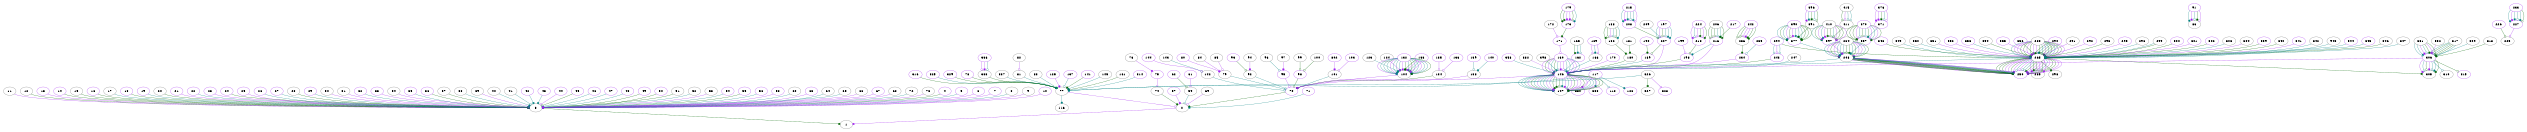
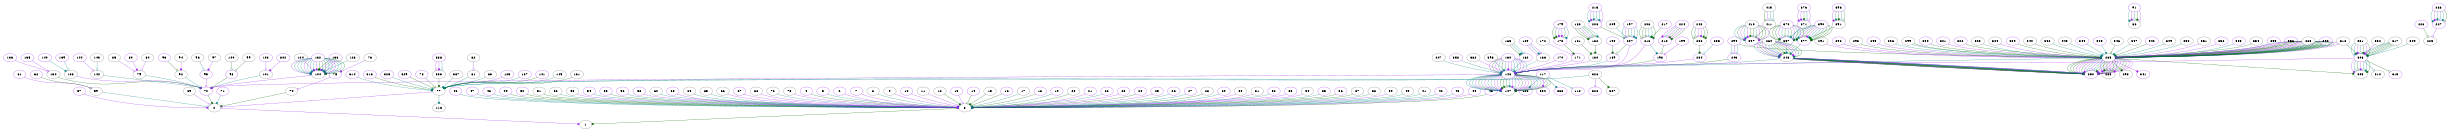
  digraph {
    node [color=purple]
    edge [arrowhead=odot color=teal]
    n1 [color=gray40 label=1]
    n2 [color=gray40 label=2]
    n3 [color=gray40 label=3]
    n4 [label=4]
    n5 [label=5]
    n6 [label=6]
    n7 [label=7]
    n8 [color=gray40 label=8]
    n9 [color=gray40 label=9]
    n10 [label=10]
    n11 [color=gray40 label=11]
    n12 [color=gray40 label=12]
    n13 [label=13]
    n14 [label=14]
    n15 [color=gray40 label=15]
    n16 [label=16]
    n17 [color=gray40 label=17]
    n18 [label=18]
    n19 [label=19]
    n20 [color=gray40 label=20]
    n21 [label=21]
    n22 [label=22]
    n23 [label=23]
    n24 [label=24]
    n25 [label=25]
    n26 [label=26]
    n27 [label=27]
    n28 [color=gray40 label=28]
    n29 [label=29]
    n30 [color=gray40 label=30]
    n31 [color=gray40 label=31]
    n32 [label=32]
    n33 [label=33]
    n34 [color=gray40 label=34]
    n35 [label=35]
    n36 [label=36]
    n37 [color=gray40 label=37]
    n38 [color=gray40 label=38]
    n39 [color=gray40 label=39]
    n40 [color=gray40 label=40]
    n41 [color=gray40 label=41]
    n42 [label=42]
    n43 [label=43]
    n44 [label=44]
    n45 [label=45]
    n46 [label=46]
    n47 [label=47]
    n48 [label=48]
    n49 [label=49]
    n50 [label=50]
    n51 [color=gray40 label=51]
    n52 [color=gray40 label=52]
    n53 [color=gray40 label=53]
    n54 [label=54]
    n55 [label=55]
    n56 [label=56]
    n57 [label=57]
    n58 [label=58]
    n59 [color=gray40 label=59]
    n60 [color=gray40 label=60]
    n61 [label=61]
    n62 [label=62]
    n63 [label=63]
    n64 [color=gray40 label=64]
    n65 [color=gray40 label=65]
    n66 [color=gray40 label=66]
    n67 [label=67]
    n68 [color=gray40 label=68]
    n69 [color=gray40 label=69]
    n70 [label=70]
    n71 [label=71]
    n72 [color=gray40 label=72]
    n73 [color=gray40 label=73]
    n74 [color=gray40 label=74]
    n75 [label=75]
    n76 [color=gray40 label=76]
    n77 [color=gray40 label=77]
    n78 [color=gray40 label=116]
    n79 [label=78]
    n80 [color=gray40 label=79]
    n81 [label=80]
    n82 [color=gray40 label=81]
    n83 [color=gray40 label=82]
    n84 [color=gray40 label=83]
    n85 [color=gray40 label=84]
    n86 [color=gray40 label=85]
    n87 [color=gray40 label=86]
    n88 [label=91]
    n89 [color=gray40 label=92]
    n90 [label=93]
    n91 [color=gray40 label=94]
    n92 [label=95]
    n93 [color=gray40 label=96]
    n94 [color=gray40 label=97]
    n95 [label=98]
    n96 [color=gray40 label=99]
    n97 [color=gray40 label=100]
    n98 [color=gray40 label=101]
    n99 [label=802]
    n100 [label=103]
    n101 [color=gray40 label=104]
    n102 [label=132]
    n103 [label=117]
    n104 [label=118]
    n105 [label=126]
    n106 [label=330]
    n107 [label=338]
    n108 [label=133]
    n109 [color=gray40 label=123]
    n110 [color=gray40 label=124]
    n111 [label=125]
    n112 [color=gray40 label=134]
    n113 [label=135]
    n114 [label=136]
    n115 [label=137]
    n116 [color=gray40 label=138]
    n117 [label=139]
    n118 [label=140]
    n119 [label=141]
    n120 [color=gray40 label=142]
    n121 [color=gray40 label=143]
    n122 [label=144]
    n123 [color=gray40 label=145]
    n124 [label=146]
    n125 [color=gray40 label=147]
    n126 [label=160]
    n127 [color=gray40 label=161]
    n128 [label=162]
    n129 [color=gray40 label=165]
    n130 [color=gray40 label=166]
    n131 [label=169]
    n132 [label=170]
    n133 [label=171]
    n134 [color=gray40 label=172]
    n135 [label=173]
    n136 [label=179]
    n137 [color=gray40 label=180]
    n138 [color=gray40 label=181]
    n139 [color=gray40 label=182]
    n140 [color=gray40 label=188]
    n141 [label=189]
    n142 [label=190]
    n143 [label=207]
    n144 [label=197]
    n145 [label=198]
    n146 [label=199]
    n147 [label=216]
    n148 [color=gray40 label=206]
    n149 [label=208]
    n150 [color=gray40 label=209]
    n151 [label=215]
    n152 [label=217]
    n153 [label=218]
    n154 [label=224]
    n155 [color=gray40 label=225]
    n156 [label=226]
    n157 [label=227]
    n158 [label=233]
    n159 [label=234]
    n160 [label=235]
    n161 [color=gray40 label=236]
    n162 [label=242]
    n163 [label=243]
    n164 [label=294]
    n165 [color=gray40 label=265]
    n166 [label=250]
    n167 [color=gray40 label=285]
    n168 [color=gray40 label=298]
    n169 [color=gray40 label=305]
    n170 [color=gray40 label=247]
    n171 [color=gray40 label=248]
    n172 [color=gray40 label=264]
    n173 [color=gray40 label=283]
    n174 [label=290]
    n175 [color=gray40 label=291]
    n176 [label=292]
    n177 [color=gray40 label=293]
    n178 [label=295]
    n179 [color=gray40 label=296]
    n180 [color=gray40 label=299]
    n181 [label=300]
    n182 [label=301]
    n183 [label=302]
    n184 [color=gray40 label=303]
    n185 [color=gray40 label=304]
    n186 [label=306]
    n187 [color=gray40 label=310]
    n188 [label=315]
    n189 [color=gray40 label=317]
    n190 [color=gray40 label=309]
    n191 [label=314]
    n192 [label=316]
    n193 [color=gray40 label=318]
    n194 [color=gray40 label=331]
    n195 [label=325]
    n196 [color=gray40 label=326]
    n197 [color=gray40 label=327]
    n198 [label=328]
    n199 [label=329]
    n200 [color=gray40 label=332]
    n201 [color=gray40 label=333]
    n202 [label=336]
    n203 [color=gray40 label=337]
    n204 [label=339]
    n205 [color=gray40 label=340]
    n206 [label=341]
    n207 [color=gray40 label=342]
    n208 [color=gray40 label=943]
    n209 [label=344]
    n210 [label=345]
    n211 [color=gray40 label=346]
    n212 [color=gray40 label=347]
    n213 [label=348]
    n214 [color=gray40 label=349]
    n215 [color=gray40 label=350]
    n216 [color=gray40 label=351]
    n217 [label=352]
    n218 [label=353]
    n219 [color=gray40 label=354]
    n220 [label=355]
    n221 [label=356]
    n222 [label=357]
    n223 [label=358]
    n224 [label=370]
    n225 [label=371]
    n226 [label=376]
    n227 [label=377]
    n228 [label=390]
    n229 [color=gray40 label=382]
    n230 [color=gray40 label=391]
    n231 [label=396]
    n232 [label=397]
    n233 [color=gray40 label=398]
    n234 [color=gray40 label=410]
    n235 [color=gray40 label=411]
    n236 [color=gray40 label=415]
    n2 -> n1 [arrowhead=dot color=purple]
    n3 -> n1 [arrowhead=dot color=darkgreen]
    n4 -> n3 [arrowhead=dot color=darkgreen]
    n5 -> n3 [arrowhead=dot]
    n6 -> n3 [color=purple]
    n7 -> n3 [arrowhead=dot color=purple]
    n8 -> n3
    n9 -> n3 [arrowhead=dot color=purple]
    n10 -> n3 [color=purple]
    n11 -> n3 [color=purple]
    n12 -> n3 [arrowhead=dot color=darkgreen]
    n13 -> n3 [color=purple]
    n14 -> n3 [color=darkgreen]
    n15 -> n3 [arrowhead=dot color=darkgreen]
    n16 -> n3 [color=darkgreen]
    n17 -> n3 [arrowhead=dot]
    n18 -> n3 [arrowhead=dot color=darkgreen]
    n19 -> n3
    n20 -> n3 [arrowhead=dot color=darkgreen]
    n21 -> n3 [color=purple]
    n22 -> n3 [arrowhead=dot]
    n23 -> n3 [color=purple]
    n24 -> n3 [arrowhead=dot color=darkgreen]
    n25 -> n3 [color=purple]
    n26 -> n3
    n27 -> n3
    n28 -> n3 [arrowhead=dot color=darkgreen]
    n29 -> n3
    n30 -> n3 [color=purple]
    n31 -> n3 [color=purple]
    n32 -> n3 [arrowhead=dot]
    n33 -> n3 [arrowhead=dot color=purple]
    n34 -> n3 [color=purple]
    n35 -> n3
    n36 -> n3 [color=darkgreen]
    n37 -> n3 [color=darkgreen]
    n38 -> n3 [arrowhead=dot]
    n39 -> n3 [color=purple]
    n40 -> n3 [arrowhead=dot]
    n41 -> n3
    n42 -> n3 [arrowhead=dot]
    n43 -> n3 [arrowhead=dot]
    n44 -> n3 [color=purple]
    n45 -> n3 [color=darkgreen]
    n46 -> n3
    n47 -> n3
    n48 -> n3
    n49 -> n3 [arrowhead=dot color=darkgreen]
    n50 -> n3 [color=darkgreen]
    n51 -> n3 [arrowhead=dot color=darkgreen]
    n52 -> n3
    n53 -> n3 [color=purple]
    n54 -> n3
    n55 -> n3 [color=darkgreen]
    n56 -> n3
    n57 -> n2 [arrowhead=dot color=purple]
    n58 -> n3 [color=purple]
    n59 -> n2
    n60 -> n3
    n61 -> n59 [color=purple]
    n62 -> n59 [color=darkgreen]
    n63 -> n3 [arrowhead=dot color=purple]
    n64 -> n3
    n65 -> n3 [arrowhead=dot]
    n66 -> n3 [arrowhead=dot color=purple]
    n67 -> n3 [arrowhead=dot color=purple]
    n68 -> n3 [arrowhead=dot color=purple]
    n69 -> n2 [color=purple]
    n70 -> n2 [arrowhead=dot color=darkgreen]
    n71 -> n2 [arrowhead=dot]
    n72 -> n3
    n73 -> n3 [arrowhead=dot color=purple]
    n74 -> n2 [arrowhead=dot color=darkgreen]
    n75 -> n74 [color=purple]
    n76 -> n75 [arrowhead=dot color=purple]
    n77 -> n2 [color=purple]
    n77 -> n78 [arrowhead=dot]
    n79 -> n77 [color=darkgreen]
    n80 -> n70
    n81 -> n80 [arrowhead=dot color=purple]
    n82 -> n77 [arrowhead=dot]
    n83 -> n82 [color=purple]
    n84 -> n77
    n85 -> n80 [color=purple]
    n86 -> n80 [color=purple]
    n88 -> n87 [arrowhead=dot]
    n88 -> n87 [arrowhead=dot color=purple]
    n88 -> n87
    n88 -> n87 [arrowhead=dot color=darkgreen]
    n88 -> n87 [color=purple]
    n89 -> n70
    n90 -> n89 [color=darkgreen]
    n91 -> n89 [arrowhead=dot color=purple]
    n92 -> n70 [color=purple]
    n93 -> n92
    n94 -> n92 [arrowhead=dot color=purple]
    n95 -> n70 [color=darkgreen]
    n96 -> n95 [color=darkgreen]
    n97 -> n95 [color=darkgreen]
    n98 -> n70 [arrowhead=dot]
    n99 -> n98 [arrowhead=dot color=purple]
    n100 -> n98 [color=purple]
    n101 -> n70 [arrowhead=dot color=purple]
    n102 -> n101 [color=purple]
    n102 -> n101 [arrowhead=dot]
    n102 -> n101 [arrowhead=dot]
    n102 -> n101
    n102 -> n101 [color=purple]
    n102 -> n101 [arrowhead=dot]
    n102 -> n101 [arrowhead=dot]
    n102 -> n101 [arrowhead=dot]
    n102 -> n101 [arrowhead=dot color=purple]
    n102 -> n101 [arrowhead=dot color=darkgreen]
    n102 -> n101 [arrowhead=dot]
    n102 -> n101 [arrowhead=dot color=darkgreen]
    n102 -> n101
    n102 -> n101 [arrowhead=dot]
    n102 -> n101 [arrowhead=dot color=purple]
    n102 -> n101 [arrowhead=dot]
    n102 -> n101
    n102 -> n101 [arrowhead=dot color=darkgreen]
    n103 -> n77 [arrowhead=dot]
    n103 -> n104
    n103 -> n105 [arrowhead=dot]
    n103 -> n106 [arrowhead=dot color=purple]
    n103 -> n107 [arrowhead=dot]
    n108 -> n101 [arrowhead=dot color=darkgreen]
    n108 -> n101 [arrowhead=dot color=purple]
    n108 -> n101
    n108 -> n101 [arrowhead=dot color=purple]
    n109 -> n101 [arrowhead=dot]
    n110 -> n101 [arrowhead=dot color=purple]
    n111 -> n77 [arrowhead=dot color=purple]
    n112 -> n70 [arrowhead=dot color=darkgreen]
    n113 -> n112 [color=purple]
    n114 -> n112 [color=purple]
    n115 -> n77
    n116 -> n70 [arrowhead=dot color=purple]
    n117 -> n116
    n118 -> n116 [arrowhead=dot]
    n119 -> n77 [arrowhead=dot color=darkgreen]
    n120 -> n70
    n121 -> n120
    n122 -> n120 [color=purple]
    n123 -> n77 [arrowhead=dot]
    n124 -> n70 [color=purple]
    n124 -> n125
    n124 -> n125 [arrowhead=dot]
    n124 -> n125
    n124 -> n125 [color=purple]
    n124 -> n125 [color=darkgreen]
    n124 -> n125
    n124 -> n125 [arrowhead=dot color=purple]
    n124 -> n125 [arrowhead=dot]
    n124 -> n125 [arrowhead=dot]
    n124 -> n125 [arrowhead=dot color=purple]
    n124 -> n125 [arrowhead=dot color=purple]
    n124 -> n125 [arrowhead=dot color=darkgreen]
    n124 -> n125 [arrowhead=dot color=darkgreen]
    n124 -> n125 [color=darkgreen]
    n124 -> n125 [arrowhead=dot]
    n124 -> n125 [arrowhead=dot color=purple]
    n124 -> n125
    n124 -> n125 [color=purple]
    n124 -> n125 [arrowhead=dot color=darkgreen]
    n124 -> n125 [arrowhead=dot color=purple]
    n124 -> n125 [color=purple]
    n124 -> n125 [color=darkgreen]
    n124 -> n125 [color=purple]
    n124 -> n125
    n124 -> n125
    n124 -> n125 [color=purple]
    n124 -> n125 [arrowhead=dot color=darkgreen]
    n124 -> n125 [color=darkgreen]
    n126 -> n124 [color=purple]
    n126 -> n124 [arrowhead=dot color=darkgreen]
    n126 -> n124 [arrowhead=dot color=purple]
    n126 -> n124 [arrowhead=dot]
    n126 -> n124 [color=darkgreen]
    n126 -> n124
    n126 -> n124 [arrowhead=dot color=purple]
    n126 -> n124 [color=purple]
    n126 -> n124
    n126 -> n124
    n126 -> n124 [arrowhead=dot color=purple]
    n126 -> n124 [color=purple]
    n126 -> n124 [arrowhead=dot]
    n127 -> n77 [arrowhead=dot color=darkgreen]
    n128 -> n124
    n129 -> n128 [arrowhead=dot color=darkgreen]
    n129 -> n128 [arrowhead=dot]
    n129 -> n128
    n130 -> n124 [arrowhead=dot]
    n131 -> n130 [color=purple]
    n131 -> n130 [arrowhead=dot]
    n131 -> n130 [color=purple]
    n132 -> n124 [color=purple]
-   n133 -> n126 [color=purple]
+   n133 -> n124 [color=purple]
    n134 -> n133 [color=purple]
    n135 -> n133 [arrowhead=dot color=darkgreen]
    n136 -> n135 [arrowhead=dot color=darkgreen]
    n136 -> n135 [arrowhead=dot color=darkgreen]
    n136 -> n135 [arrowhead=dot color=purple]
    n136 -> n135 [arrowhead=dot color=purple]
    n136 -> n135 [color=darkgreen]
    n136 -> n135 [arrowhead=dot]
-   n137 -> n124 [color=darkgreen]
+   n137 -> n124 [color=purple]
    n138 -> n137 [arrowhead=dot color=darkgreen]
    n139 -> n137 [arrowhead=dot color=darkgreen]
    n140 -> n139 [arrowhead=dot color=darkgreen]
    n140 -> n139 [color=darkgreen]
    n140 -> n139 [color=purple]
    n140 -> n139
    n140 -> n139 [color=darkgreen]
    n140 -> n139 [arrowhead=dot]
    n141 -> n124 [arrowhead=dot]
    n142 -> n141 [arrowhead=dot color=darkgreen]
    n143 -> n124 [color=purple]
    n143 -> n141 [color=darkgreen]
    n144 -> n143
    n144 -> n143 [color=purple]
    n144 -> n143 [color=darkgreen]
    n144 -> n143
    n144 -> n143 [arrowhead=dot]
    n144 -> n143 [arrowhead=dot]
    n145 -> n124 [color=darkgreen]
    n146 -> n145 [color=purple]
    n147 -> n124 [arrowhead=dot color=purple]
    n147 -> n145 [arrowhead=dot]
    n148 -> n147 [color=darkgreen]
    n148 -> n147 [color=darkgreen]
    n148 -> n147 [color=darkgreen]
    n148 -> n147
    n148 -> n147 [arrowhead=dot]
    n148 -> n147 [arrowhead=dot color=darkgreen]
    n149 -> n143 [color=darkgreen]
    n150 -> n143
    n151 -> n149 [arrowhead=dot]
    n151 -> n149 [arrowhead=dot color=purple]
    n151 -> n149 [arrowhead=dot]
    n151 -> n149
    n151 -> n149 [arrowhead=dot]
    n151 -> n149 [color=purple]
    n152 -> n147 [arrowhead=dot color=darkgreen]
    n153 -> n145 [color=darkgreen]
    n154 -> n153 [arrowhead=dot color=purple]
    n154 -> n153
    n154 -> n153 [color=purple]
    n154 -> n153 [arrowhead=dot color=darkgreen]
    n154 -> n153 [color=purple]
    n154 -> n153 [arrowhead=dot color=darkgreen]
    n156 -> n155 [color=darkgreen]
    n157 -> n155 [color=purple]
    n158 -> n157 [arrowhead=dot]
    n158 -> n157 [arrowhead=dot color=purple]
    n158 -> n157 [arrowhead=dot]
    n158 -> n157
    n158 -> n157 [arrowhead=dot]
    n158 -> n157 [color=darkgreen]
    n159 -> n124 [arrowhead=dot color=purple]
    n160 -> n159
    n161 -> n159 [arrowhead=dot color=darkgreen]
    n162 -> n161 [color=darkgreen]
    n162 -> n161 [color=darkgreen]
    n162 -> n161 [color=purple]
    n162 -> n161 [arrowhead=dot color=purple]
    n162 -> n161 [arrowhead=dot color=darkgreen]
    n162 -> n161 [arrowhead=dot color=darkgreen]
    n163 -> n124 [color=darkgreen]
    n164 -> n163
    n164 -> n163 [color=purple]
    n164 -> n163
    n164 -> n165 [color=darkgreen]
    n165 -> n124
    n165 -> n166 [color=darkgreen]
    n165 -> n166 [arrowhead=dot color=darkgreen]
    n165 -> n166 [arrowhead=dot color=darkgreen]
    n165 -> n166 [arrowhead=dot color=purple]
    n165 -> n166 [arrowhead=dot color=purple]
    n165 -> n166 [color=darkgreen]
    n165 -> n166 [arrowhead=dot color=purple]
    n165 -> n166
    n165 -> n166 [color=purple]
    n165 -> n166
    n165 -> n166
    n165 -> n166 [arrowhead=dot color=darkgreen]
    n165 -> n166 [arrowhead=dot color=purple]
    n165 -> n166 [arrowhead=dot color=purple]
    n165 -> n166 [color=purple]
    n165 -> n166 [arrowhead=dot]
    n165 -> n166 [arrowhead=dot color=purple]
    n165 -> n166 [color=darkgreen]
    n165 -> n166 [color=darkgreen]
    n165 -> n166 [color=purple]
    n165 -> n166 [color=purple]
    n165 -> n167 [arrowhead=dot color=purple]
    n165 -> n167 [arrowhead=dot color=darkgreen]
    n165 -> n167 [color=darkgreen]
    n165 -> n167 [color=purple]
    n165 -> n167 [color=darkgreen]
    n165 -> n167 [arrowhead=dot color=purple]
    n165 -> n168 [arrowhead=dot color=darkgreen]
    n165 -> n169 [arrowhead=dot color=darkgreen]
    n170 -> n124 [arrowhead=dot]
    n171 -> n124 [arrowhead=dot]
    n171 -> n166 [color=purple]
    n171 -> n166 [arrowhead=dot color=darkgreen]
    n171 -> n166 [arrowhead=dot color=darkgreen]
    n171 -> n166 [arrowhead=dot color=darkgreen]
    n171 -> n166 [arrowhead=dot color=purple]
    n171 -> n166 [arrowhead=dot color=darkgreen]
    n171 -> n166
    n171 -> n166 [color=darkgreen]
    n171 -> n166 [arrowhead=dot color=darkgreen]
    n171 -> n166 [arrowhead=dot color=darkgreen]
    n171 -> n166 [color=darkgreen]
    n171 -> n166
    n171 -> n166
    n171 -> n166 [color=purple]
    n171 -> n166
    n171 -> n166 [color=purple]
    n172 -> n171 [arrowhead=dot]
    n172 -> n171 [arrowhead=dot color=purple]
    n172 -> n171 [arrowhead=dot color=darkgreen]
    n172 -> n171 [arrowhead=dot color=purple]
    n172 -> n171 [arrowhead=dot]
    n172 -> n171 [arrowhead=dot]
    n172 -> n171
    n172 -> n171 [color=darkgreen]
    n172 -> n171 [arrowhead=dot color=darkgreen]
    n172 -> n171
    n172 -> n171 [color=darkgreen]
    n172 -> n171 [arrowhead=dot color=purple]
    n172 -> n171 [arrowhead=dot color=purple]
    n172 -> n171 [arrowhead=dot]
    n172 -> n171 [color=darkgreen]
    n173 -> n165
    n173 -> n165 [arrowhead=dot color=purple]
    n173 -> n165 [color=purple]
    n173 -> n165 [arrowhead=dot color=darkgreen]
    n173 -> n165 [arrowhead=dot color=darkgreen]
    n173 -> n165 [color=purple]
    n173 -> n165 [arrowhead=dot color=darkgreen]
    n173 -> n165 [arrowhead=dot color=purple]
    n173 -> n165 [color=purple]
    n173 -> n165 [arrowhead=dot color=darkgreen]
    n173 -> n165
    n173 -> n165 [arrowhead=dot color=purple]
    n173 -> n165 [arrowhead=dot]
    n173 -> n165 [color=darkgreen]
    n173 -> n165 [arrowhead=dot]
    n173 -> n165 [arrowhead=dot color=darkgreen]
    n173 -> n165 [color=darkgreen]
    n173 -> n165 [arrowhead=dot color=purple]
    n174 -> n165 [arrowhead=dot color=darkgreen]
    n174 -> n165 [arrowhead=dot]
    n174 -> n165 [color=darkgreen]
    n174 -> n165 [color=darkgreen]
    n174 -> n165 [arrowhead=dot color=darkgreen]
    n174 -> n165 [arrowhead=dot]
    n175 -> n165 [color=purple]
    n176 -> n165 [color=purple]
    n177 -> n165 [color=darkgreen]
    n178 -> n165 [color=purple]
    n179 -> n165 [arrowhead=dot]
    n180 -> n165 [arrowhead=dot]
    n180 -> n165 [color=darkgreen]
    n181 -> n165 [arrowhead=dot color=darkgreen]
    n182 -> n165 [arrowhead=dot color=purple]
    n183 -> n165 [arrowhead=dot color=darkgreen]
    n184 -> n165 [arrowhead=dot]
    n185 -> n165 [color=purple]
    n186 -> n124 [arrowhead=dot color=purple]
    n186 -> n169 [arrowhead=dot color=purple]
    n186 -> n169
    n186 -> n169 [color=darkgreen]
    n186 -> n169 [arrowhead=dot color=purple]
    n186 -> n169
    n186 -> n169 [arrowhead=dot]
    n186 -> n169 [arrowhead=dot color=darkgreen]
    n186 -> n187
    n186 -> n188 [color=darkgreen]
    n189 -> n186
    n189 -> n186 [color=darkgreen]
    n189 -> n186
    n189 -> n186 [color=darkgreen]
    n189 -> n186 [arrowhead=dot color=darkgreen]
    n189 -> n186
    n190 -> n186
    n191 -> n77 [arrowhead=dot]
    n192 -> n77 [color=darkgreen]
    n193 -> n186 [arrowhead=dot color=darkgreen]
    n194 -> n186
    n194 -> n186 [arrowhead=dot]
    n194 -> n186 [arrowhead=dot color=purple]
    n194 -> n186
    n194 -> n186 [arrowhead=dot color=darkgreen]
    n194 -> n186 [color=purple]
    n194 -> n186 [color=darkgreen]
    n195 -> n77 [arrowhead=dot]
    n196 -> n77 [arrowhead=dot]
    n196 -> n197 [arrowhead=dot color=darkgreen]
    n196 -> n198 [color=purple]
    n199 -> n77 [color=darkgreen]
    n200 -> n186 [arrowhead=dot color=purple]
    n201 -> n77 [arrowhead=dot color=darkgreen]
    n202 -> n201 [color=purple]
    n202 -> n201 [arrowhead=dot color=purple]
    n202 -> n201
    n203 -> n77 [arrowhead=dot]
    n204 -> n165 [color=darkgreen]
    n205 -> n165 [color=darkgreen]
-   n206 -> n165 [arrowhead=dot color=purple]
+   n165 -> n206 [arrowhead=dot color=purple]
    n207 -> n165 [arrowhead=dot]
    n208 -> n165 [arrowhead=dot]
    n209 -> n165
    n210 -> n165 [arrowhead=dot]
    n211 -> n165 [color=darkgreen]
    n212 -> n165 [arrowhead=dot]
    n213 -> n165 [arrowhead=dot color=darkgreen]
    n214 -> n165 [arrowhead=dot]
    n215 -> n165
    n216 -> n165 [color=purple]
    n217 -> n165 [color=purple]
    n218 -> n165 [arrowhead=dot]
    n219 -> n165 [color=darkgreen]
    n220 -> n165 [arrowhead=dot color=purple]
    n221 -> n165 [color=darkgreen]
    n222 -> n171 [arrowhead=dot]
    n223 -> n124
    n224 -> n222 [color=darkgreen]
    n224 -> n222 [color=darkgreen]
    n224 -> n222 [arrowhead=dot color=darkgreen]
    n224 -> n222 [color=purple]
    n224 -> n222
    n224 -> n222 [color=darkgreen]
    n224 -> n222
    n224 -> n222 [color=darkgreen]
    n224 -> n222 [color=purple]
    n224 -> n222
    n224 -> n222 [color=purple]
    n224 -> n222 [arrowhead=dot color=darkgreen]
    n225 -> n222 [arrowhead=dot]
    n226 -> n225 [arrowhead=dot color=purple]
    n226 -> n225 [arrowhead=dot color=purple]
    n226 -> n225 [arrowhead=dot color=darkgreen]
    n226 -> n225
    n226 -> n225 [color=purple]
    n227 -> n171 [arrowhead=dot]
    n228 -> n227 [arrowhead=dot]
    n228 -> n227 [arrowhead=dot color=darkgreen]
    n228 -> n227 [arrowhead=dot]
    n228 -> n227 [color=purple]
    n228 -> n227 [color=darkgreen]
    n228 -> n227 [arrowhead=dot color=purple]
    n228 -> n227 [arrowhead=dot]
    n228 -> n227 [arrowhead=dot]
    n228 -> n227
    n228 -> n227 [arrowhead=dot color=darkgreen]
    n228 -> n227 [arrowhead=dot color=darkgreen]
    n228 -> n227 [arrowhead=dot color=darkgreen]
    n229 -> n124 [color=purple]
    n230 -> n227 [arrowhead=dot color=darkgreen]
    n231 -> n230 [arrowhead=dot color=purple]
    n231 -> n230 [arrowhead=dot]
    n231 -> n230 [arrowhead=dot color=darkgreen]
    n231 -> n230
    n231 -> n230 [color=darkgreen]
    n232 -> n171 [arrowhead=dot color=purple]
    n233 -> n124 [arrowhead=dot]
    n234 -> n232 [arrowhead=dot]
    n234 -> n232 [color=darkgreen]
    n234 -> n232 [arrowhead=dot color=purple]
    n234 -> n232 [arrowhead=dot]
    n234 -> n232 [arrowhead=dot color=purple]
    n234 -> n232 [arrowhead=dot color=darkgreen]
    n234 -> n232 [color=darkgreen]
    n234 -> n232
    n234 -> n232 [color=purple]
    n234 -> n232 [color=darkgreen]
    n234 -> n232 [color=darkgreen]
    n234 -> n232 [arrowhead=dot color=purple]
    n235 -> n232 [color=darkgreen]
    n236 -> n235 [color=darkgreen]
    n236 -> n235 [color=purple]
    n236 -> n235
    n236 -> n235
  }
